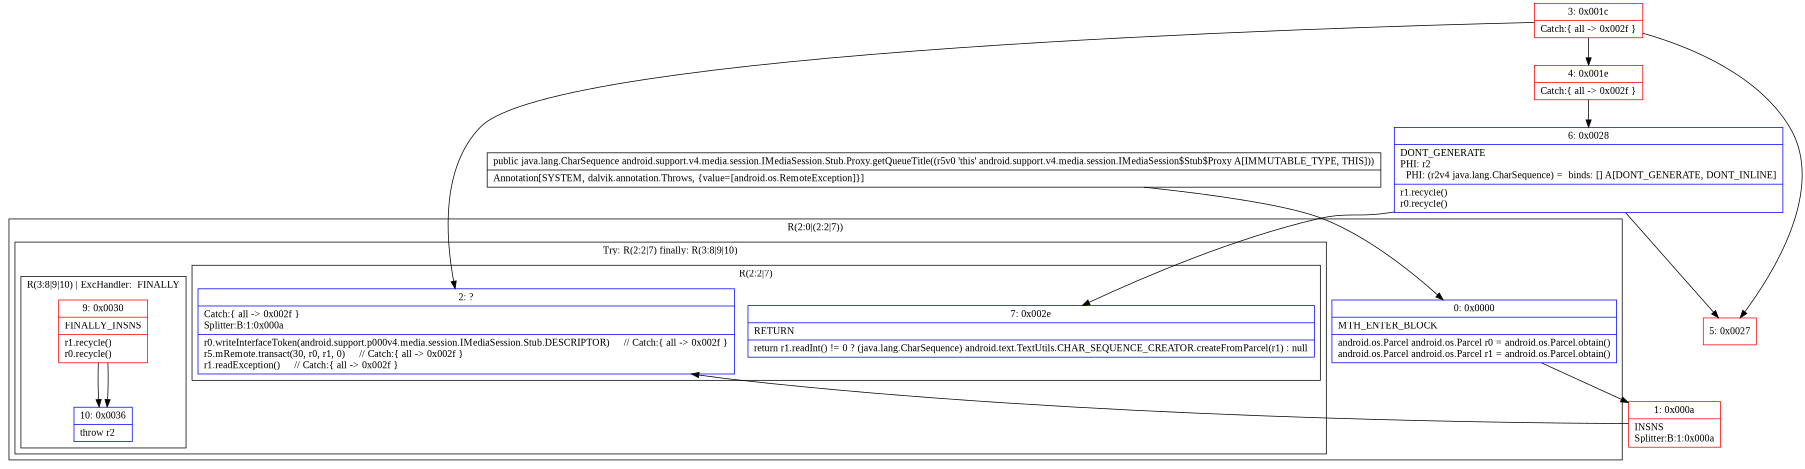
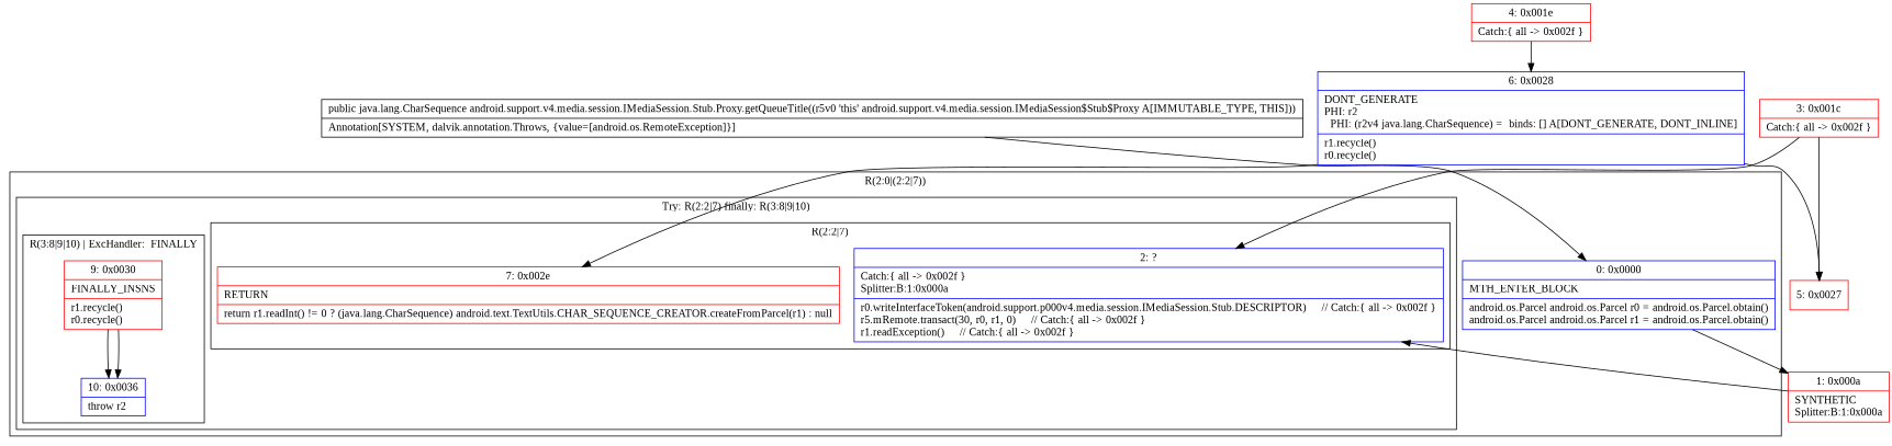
  digraph {
    fontname="Liberation Serif"
    node [color=blue fontname="Liberation Serif" shape=record]
    edge [fontname="Liberation Serif"]
    n1 [label="{2\:\ ?|Catch:\{ all \-\> 0x002f \}\lSplitter:B:1:0x000a\l|r0.writeInterfaceToken(android.support.p000v4.media.session.IMediaSession.Stub.DESCRIPTOR)     \/\/ Catch:\{ all \-\> 0x002f \}\lr5.mRemote.transact(30, r0, r1, 0)     \/\/ Catch:\{ all \-\> 0x002f \}\lr1.readException()     \/\/ Catch:\{ all \-\> 0x002f \}\l}"]
-   n2 [label="{7\:\ 0x002e|RETURN\l|return r1.readInt() != 0 ? (java.lang.CharSequence) android.text.TextUtils.CHAR_SEQUENCE_CREATOR.createFromParcel(r1) : null\l}"]
+   n2 [color=red label="{7\:\ 0x002e|RETURN\l|return r1.readInt() != 0 ? (java.lang.CharSequence) android.text.TextUtils.CHAR_SEQUENCE_CREATOR.createFromParcel(r1) : null\l}"]
    n3 [color=red label="{9\:\ 0x0030|FINALLY_INSNS\l|r1.recycle()\lr0.recycle()\l}"]
    n4 [label="{10\:\ 0x0036|throw r2\l}"]
    n5 [label="{0\:\ 0x0000|MTH_ENTER_BLOCK\l|android.os.Parcel android.os.Parcel r0 = android.os.Parcel.obtain()\landroid.os.Parcel android.os.Parcel r1 = android.os.Parcel.obtain()\l}"]
-   n6 [color=red label="{1\:\ 0x000a|INSNS\lSplitter:B:1:0x000a\l}"]
+   n6 [color=red label="{1\:\ 0x000a|SYNTHETIC\lSplitter:B:1:0x000a\l}"]
    n7 [color=red label="{3\:\ 0x001c|Catch:\{ all \-\> 0x002f \}\l}"]
    n8 [color=red label="{4\:\ 0x001e|Catch:\{ all \-\> 0x002f \}\l}"]
    n9 [color=red label="{5\:\ 0x0027}"]
    n10 [label="{6\:\ 0x0028|DONT_GENERATE\lPHI: r2 \l  PHI: (r2v4 java.lang.CharSequence) =  binds: [] A[DONT_GENERATE, DONT_INLINE]\l|r1.recycle()\lr0.recycle()\l}"]
    n11 [label="{public java.lang.CharSequence android.support.v4.media.session.IMediaSession.Stub.Proxy.getQueueTitle((r5v0 'this' android.support.v4.media.session.IMediaSession$Stub$Proxy A[IMMUTABLE_TYPE, THIS]))  | Annotation[SYSTEM, dalvik.annotation.Throws, \{value=[android.os.RemoteException]\}]\l}" color=""]
    subgraph cluster_1 {
      label="R(2:0|(2:2|7))"
      n5
      subgraph cluster_2 {
        label="Try: R(2:2|7) finally: R(3:8|9|10)"
        subgraph cluster_3 {
          label="R(2:2|7)"
          n1
          n2
        }
        subgraph cluster_4 {
          label="R(3:8|9|10) | ExcHandler:  FINALLY\l"
          n3
          n4
        }
      }
    }
    subgraph cluster_5 {
      label="R(3:8|9|10) | ExcHandler:  FINALLY\l"
    }
    n3 -> n4
    n3 -> n4
    n5 -> n6
    n6 -> n1
    n7 -> n1
-   n7 -> n8
    n7 -> n9
    n8 -> n10
    n10 -> n2
    n10 -> n9
    n11 -> n5
  }
